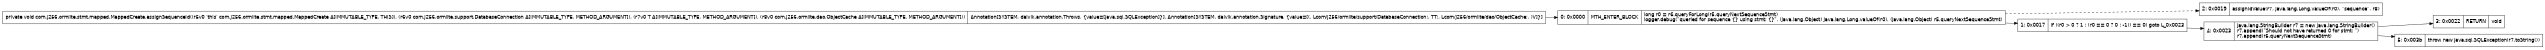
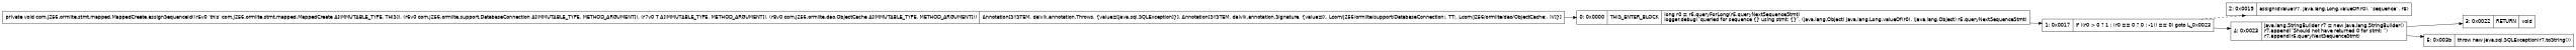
  digraph {
    fontname="DejaVu Sans"
    rankdir=LR
    node [fontname="DejaVu Sans" shape=record]
    edge [fontname="DejaVu Sans"]
-   n1 [label="{0\:\ 0x0000|MTH_ENTER_BLOCK\l|long r0 = r6.queryForLong(r5.queryNextSequenceStmt)\llogger.debug(\"queried for sequence \{\} using stmt: \{\}\", (java.lang.Object) java.lang.Long.valueOf(r0), (java.lang.Object) r5.queryNextSequenceStmt)\l}"]
+   n1 [label="{0\:\ 0x0000|THIS_ENTER_BLOCK\l|long r0 = r6.queryForLong(r5.queryNextSequenceStmt)\llogger.debug(\"queried for sequence \{\} using stmt: \{\}\", (java.lang.Object) java.lang.Long.valueOf(r0), (java.lang.Object) r5.queryNextSequenceStmt)\l}"]
    n2 [label="{1\:\ 0x0017|if ((r0 \> 0 ? 1 : (r0 == 0 ? 0 : \-1)) == 0) goto L_0x0023\l}"]
    n3 [label="{2\:\ 0x0019|assignIdValue(r7, java.lang.Long.valueOf(r0), \"sequence\", r8)\l}"]
    n4 [label="{4\:\ 0x0023|java.lang.StringBuilder r7 = new java.lang.StringBuilder()\lr7.append(\"Should not have returned 0 for stmt: \")\lr7.append(r5.queryNextSequenceStmt)\l}"]
    n5 [label="{3\:\ 0x0022|RETURN\l|void\l}"]
    n6 [label="{5\:\ 0x003b|throw new java.sql.SQLException(r7.toString())\l}"]
    n7 [label="{private void com.j256.ormlite.stmt.mapped.MappedCreate.assignSequenceId((r5v0 'this' com.j256.ormlite.stmt.mapped.MappedCreate A[IMMUTABLE_TYPE, THIS]), (r6v0 com.j256.ormlite.support.DatabaseConnection A[IMMUTABLE_TYPE, METHOD_ARGUMENT]), (r7v0 T A[IMMUTABLE_TYPE, METHOD_ARGUMENT]), (r8v0 com.j256.ormlite.dao.ObjectCache A[IMMUTABLE_TYPE, METHOD_ARGUMENT]))  | Annotation[SYSTEM, dalvik.annotation.Throws, \{value=[java.sql.SQLException]\}], Annotation[SYSTEM, dalvik.annotation.Signature, \{value=[(, Lcom\/j256\/ormlite\/support\/DatabaseConnection;, TT;, Lcom\/j256\/ormlite\/dao\/ObjectCache;, )V]\}]\l}"]
    n1 -> n2
-   n1 -> n3 [style=dashed]
+   n2 -> n3 [style=dashed]
    n2 -> n4
    n4 -> n5
    n4 -> n6
    n7 -> n1
  }
